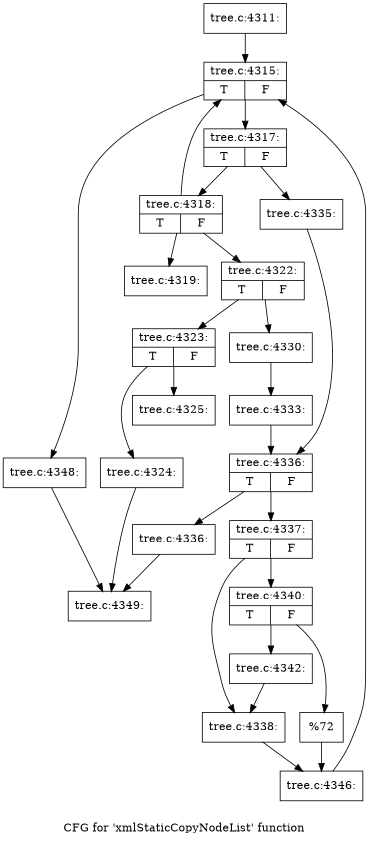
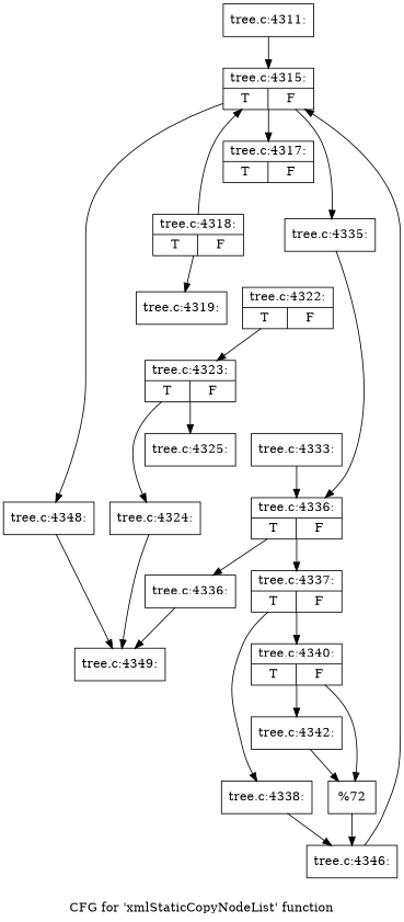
  digraph {
    label="CFG for 'xmlStaticCopyNodeList' function"
    node [shape=record]
    n1 [label="{tree.c:4311:}"]
    n2 [label="{tree.c:4315:|{<s0>T|<s1>F}}"]
    n3 [label="{tree.c:4317:|{<s0>T|<s1>F}}"]
    n4 [label="{tree.c:4348:}"]
    n5 [label="{tree.c:4318:|{<s0>T|<s1>F}}"]
    n6 [label="{tree.c:4335:}"]
    n7 [label="{tree.c:4349:}"]
    n8 [label="{tree.c:4319:}"]
    n9 [label="{tree.c:4322:|{<s0>T|<s1>F}}"]
    n10 [label="{tree.c:4336:|{<s0>T|<s1>F}}"]
    n11 [label="{tree.c:4323:|{<s0>T|<s1>F}}"]
-   n12 [label="{tree.c:4330:}"]
    n13 [label="{tree.c:4336:}"]
    n14 [label="{tree.c:4337:|{<s0>T|<s1>F}}"]
    n15 [label="{tree.c:4324:}"]
    n16 [label="{tree.c:4325:}"]
    n17 [label="{tree.c:4333:}"]
    n18 [label="{tree.c:4338:}"]
    n19 [label="{tree.c:4340:|{<s0>T|<s1>F}}"]
    n20 [label="{tree.c:4346:}"]
    n21 [label="{tree.c:4342:}"]
    n22 [label="{%72}"]
    n1 -> n2
    n2 -> n3
    n2 -> n4
-   n3 -> n5
-   n3 -> n6
+   n2 -> n6
    n4 -> n7
    n5 -> n2
    n5 -> n8
-   n5 -> n9
    n6 -> n10
    n9 -> n11
-   n9 -> n12
    n10 -> n13
    n10 -> n14
    n11 -> n15
    n11 -> n16
-   n12 -> n17
    n13 -> n7
    n14 -> n18
    n14 -> n19
    n15 -> n7
    n17 -> n10
    n18 -> n20
    n19 -> n21
    n19 -> n22
    n20 -> n2
-   n21 -> n18
+   n21 -> n22
    n22 -> n20
  }
